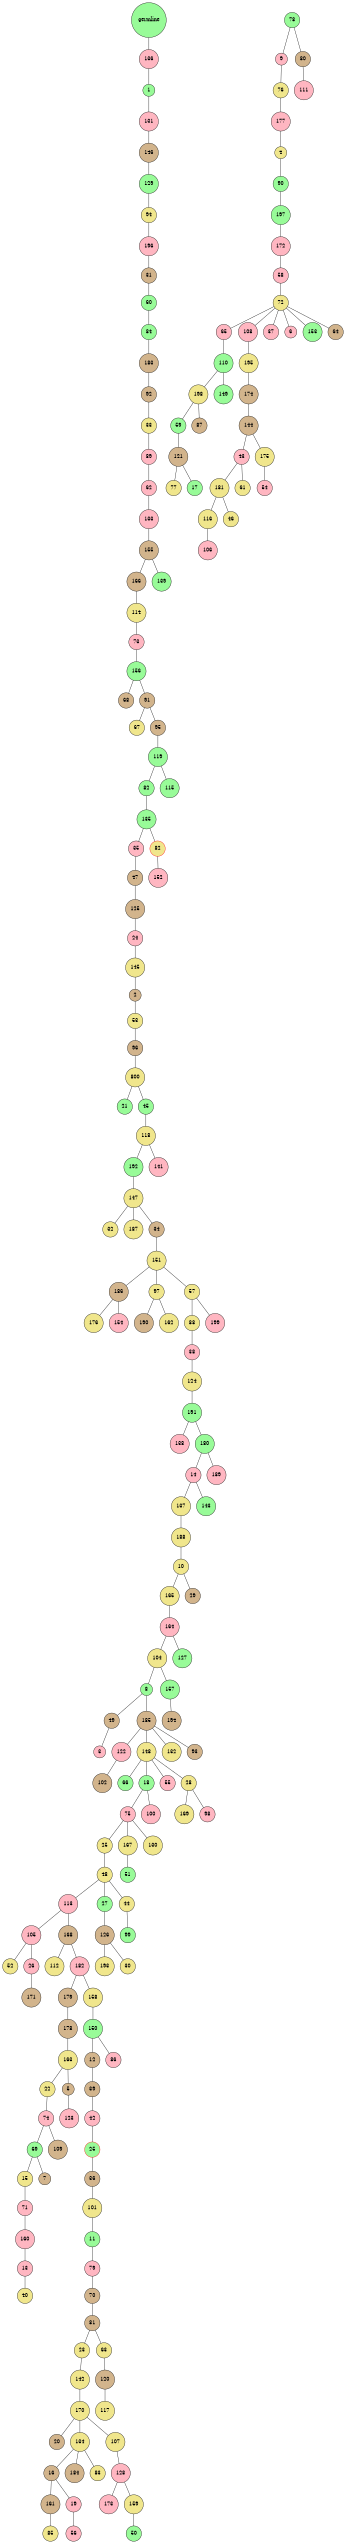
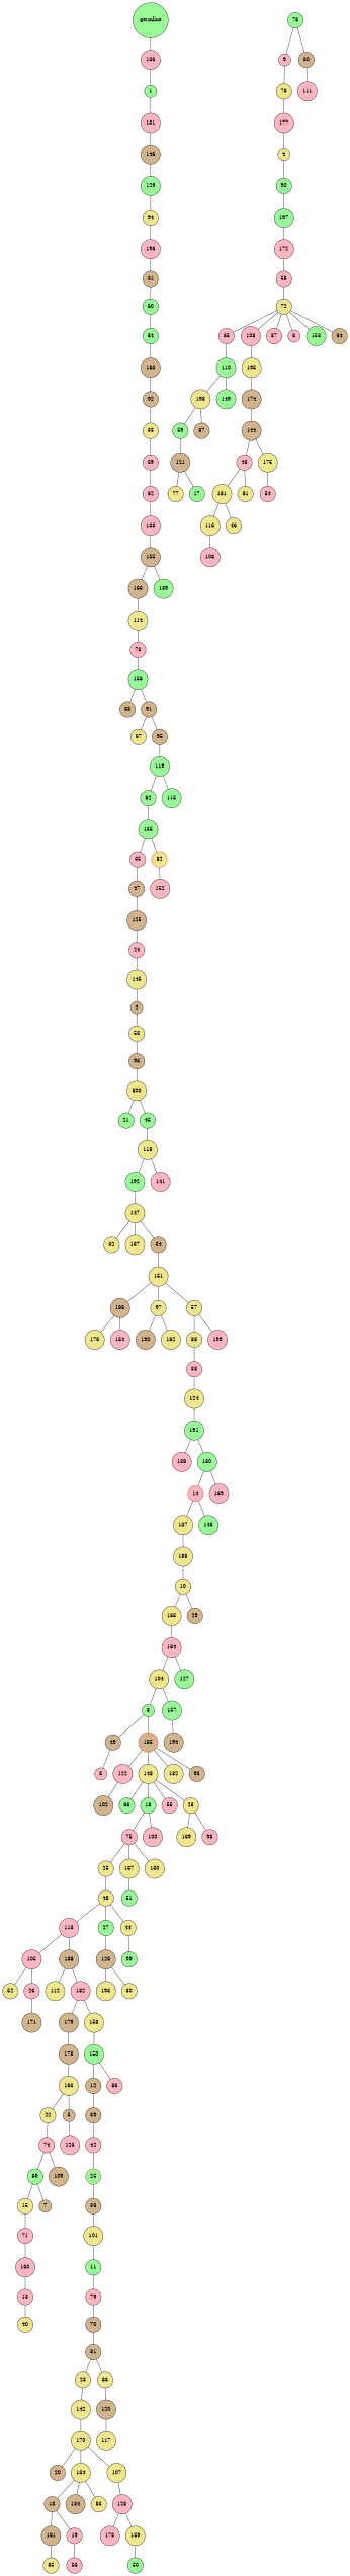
  graph {
    rankdir=UD
    splines=line
    node [fillcolor=khaki shape=circle style=filled]
    n1 [fillcolor=palegreen label=germline]
    n2 [fillcolor=lightpink label=136]
    n3 [fillcolor=palegreen label=1]
    n4 [fillcolor=lightpink label=131]
    n5 [fillcolor=tan label=146]
    n6 [fillcolor=palegreen label=129]
    n7 [label=94]
    n8 [fillcolor=lightpink label=196]
    n9 [fillcolor=tan label=31]
    n10 [fillcolor=palegreen label=60]
    n11 [fillcolor=palegreen label=84]
    n12 [fillcolor=tan label=183]
    n13 [fillcolor=tan label=92]
    n14 [label=33]
    n15 [fillcolor=lightpink label=89]
    n16 [fillcolor=lightpink label=62]
    n17 [fillcolor=lightpink label=133]
    n18 [fillcolor=tan label=155]
    n19 [fillcolor=tan label=166]
    n20 [fillcolor=palegreen label=139]
    n21 [label=114]
    n22 [fillcolor=lightpink label=73]
    n23 [fillcolor=palegreen label=156]
    n24 [fillcolor=tan label=68]
    n25 [fillcolor=tan label=91]
    n26 [label=67]
    n27 [fillcolor=tan label=95]
    n28 [fillcolor=palegreen label=119]
    n29 [fillcolor=palegreen label=82]
    n30 [fillcolor=palegreen label=115]
    n31 [fillcolor=palegreen label=135]
    n32 [fillcolor=lightpink label=35]
    n33 [color=red label=82]
    n34 [fillcolor=tan label=47]
    n35 [fillcolor=lightpink label=152]
    n36 [fillcolor=tan label=125]
    n37 [fillcolor=lightpink label=24]
    n38 [label=145]
    n39 [fillcolor=tan label=2]
    n40 [label=53]
    n41 [fillcolor=tan label=96]
    n42 [label=800]
    n43 [fillcolor=palegreen label=21]
    n44 [fillcolor=palegreen label=45]
    n45 [label=118]
    n46 [fillcolor=palegreen label=192]
    n47 [fillcolor=lightpink label=141]
    n48 [label=147]
    n49 [label=32]
    n50 [label=187]
    n51 [fillcolor=tan label=34]
    n52 [label=151]
    n53 [fillcolor=tan label=186]
    n54 [label=97]
    n55 [label=57]
    n56 [label=176]
    n57 [fillcolor=lightpink label=154]
    n58 [fillcolor=tan label=190]
    n59 [label=162]
    n60 [label=88]
    n61 [fillcolor=lightpink label=199]
    n62 [fillcolor=lightpink label=38]
    n63 [label=124]
    n64 [fillcolor=palegreen label=191]
    n65 [fillcolor=lightpink label=138]
    n66 [fillcolor=palegreen label=180]
-   n67 [fillcolor=lightpink label=14]
+   n67 [fillcolor=lightpink label=14 color=red]
    n68 [fillcolor=lightpink label=189]
    n69 [label=137]
    n70 [fillcolor=palegreen label=143]
    n71 [label=188]
    n72 [label=10]
    n73 [label=165]
    n74 [fillcolor=tan label=29]
    n75 [fillcolor=lightpink label=164]
    n76 [label=104]
    n77 [fillcolor=palegreen label=127]
    n78 [fillcolor=palegreen label=8]
    n79 [fillcolor=palegreen label=157]
    n80 [fillcolor=tan label=49]
-   n81 [fillcolor=tan label=185]
+   n81 [fillcolor=tan label=185 color=red]
    n82 [fillcolor=tan label=194]
    n83 [fillcolor=lightpink label=3]
    n84 [fillcolor=lightpink label=122]
    n85 [label=148]
    n86 [label=132]
    n87 [fillcolor=tan label=93]
    n88 [fillcolor=tan label=102]
    n89 [fillcolor=palegreen label=66]
    n90 [fillcolor=palegreen label=18]
    n91 [fillcolor=lightpink label=55]
    n92 [label=28]
    n93 [fillcolor=lightpink label=75]
    n94 [fillcolor=lightpink label=100]
    n95 [label=169]
    n96 [fillcolor=lightpink label=98]
    n97 [label=25]
    n98 [label=167]
    n99 [label=130]
    n100 [label=48]
    n101 [fillcolor=palegreen label=51]
    n102 [fillcolor=lightpink label=113]
    n103 [fillcolor=palegreen label=27]
    n104 [label=44]
    n105 [fillcolor=lightpink label=105]
    n106 [fillcolor=tan label=168]
    n107 [fillcolor=tan label=126]
    n108 [fillcolor=palegreen label=99]
    n109 [label=52]
    n110 [fillcolor=lightpink label=26]
    n111 [label=112]
    n112 [fillcolor=lightpink label=182]
    n113 [fillcolor=tan label=171]
    n114 [fillcolor=tan label=179]
    n115 [label=158]
    n116 [fillcolor=tan label=178]
    n117 [fillcolor=palegreen label=150]
    n118 [label=163]
    n119 [label=22]
    n120 [fillcolor=tan label=5]
    n121 [fillcolor=lightpink label=74]
    n122 [fillcolor=lightpink label=123]
    n123 [fillcolor=palegreen label=69]
    n124 [fillcolor=tan label=109]
    n125 [label=15]
    n126 [fillcolor=tan label=7]
    n127 [fillcolor=lightpink label=71]
    n128 [fillcolor=lightpink label=160]
    n129 [fillcolor=lightpink label=13]
    n130 [label=40]
    n131 [fillcolor=tan label=12]
    n132 [fillcolor=lightpink label=86]
    n133 [fillcolor=tan label=39]
    n134 [fillcolor=lightpink label=42]
    n135 [color=red fillcolor=palegreen label=25]
    n136 [fillcolor=tan label=36]
    n137 [label=101]
    n138 [fillcolor=palegreen label=11]
    n139 [fillcolor=lightpink label=79]
    n140 [fillcolor=tan label=70]
    n141 [fillcolor=tan label=81]
    n142 [label=23]
    n143 [label=63]
    n144 [label=142]
    n145 [fillcolor=tan label=120]
    n146 [label=170]
    n147 [fillcolor=tan label=20]
    n148 [label=134]
    n149 [label=107]
    n150 [fillcolor=tan label=16]
    n151 [fillcolor=tan label=184]
    n152 [label=83]
    n153 [fillcolor=lightpink label=128]
    n154 [fillcolor=tan label=161]
    n155 [fillcolor=lightpink label=19]
    n156 [label=85]
    n157 [fillcolor=lightpink label=56]
    n158 [fillcolor=palegreen label=78]
    n159 [fillcolor=lightpink label=9]
    n160 [fillcolor=tan label=80]
    n161 [label=76]
    n162 [fillcolor=lightpink label=111]
    n163 [fillcolor=lightpink label=177]
    n164 [label=4]
    n165 [fillcolor=palegreen label=90]
    n166 [fillcolor=palegreen label=197]
    n167 [fillcolor=lightpink label=172]
    n168 [fillcolor=lightpink label=58]
    n169 [label=72]
    n170 [fillcolor=lightpink label=65]
    n171 [fillcolor=lightpink label=108]
    n172 [fillcolor=lightpink label=37]
    n173 [fillcolor=lightpink label=6]
    n174 [fillcolor=palegreen label=153]
    n175 [fillcolor=tan label=64]
    n176 [fillcolor=palegreen label=110]
    n177 [label=195]
    n178 [label=198]
    n179 [fillcolor=palegreen label=149]
    n180 [fillcolor=palegreen label=59]
    n181 [fillcolor=tan label=87]
    n182 [fillcolor=tan label=121]
    n183 [label=77]
    n184 [fillcolor=palegreen label=17]
    n185 [fillcolor=tan label=174]
    n186 [fillcolor=tan label=144]
    n187 [fillcolor=lightpink label=43]
    n188 [label=175]
    n189 [label=181]
    n190 [label=61]
    n191 [fillcolor=lightpink label=54]
    n192 [label=116]
    n193 [label=46]
    n194 [fillcolor=lightpink label=106]
    n195 [fillcolor=lightpink label=173]
    n196 [label=159]
    n197 [fillcolor=palegreen label=50]
    n198 [label=117]
    n199 [label=193]
    n200 [label=30]
    n1 -- n2
    n2 -- n3
    n3 -- n4
    n4 -- n5
    n5 -- n6
    n6 -- n7
    n7 -- n8
    n8 -- n9
    n9 -- n10
    n10 -- n11
    n11 -- n12
    n12 -- n13
    n13 -- n14
    n14 -- n15
    n15 -- n16
    n16 -- n17
    n17 -- n18
    n18 -- n19
    n18 -- n20
    n19 -- n21
    n21 -- n22
    n22 -- n23
    n23 -- n24
    n23 -- n25
    n25 -- n26
    n25 -- n27
    n27 -- n28
    n28 -- n29
    n28 -- n30
    n29 -- n31
    n31 -- n32
    n31 -- n33
    n32 -- n34
    n33 -- n35
    n34 -- n36
    n36 -- n37
    n37 -- n38
    n38 -- n39
    n39 -- n40
    n40 -- n41
    n41 -- n42
    n42 -- n43
    n42 -- n44
    n44 -- n45
    n45 -- n46
    n45 -- n47
    n46 -- n48
    n48 -- n49
    n48 -- n50
    n48 -- n51
    n51 -- n52
    n52 -- n53
    n52 -- n54
    n52 -- n55
    n53 -- n56
    n53 -- n57
    n54 -- n58
    n54 -- n59
    n55 -- n60
    n55 -- n61
    n60 -- n62
    n62 -- n63
    n63 -- n64
    n64 -- n65
    n64 -- n66
    n66 -- n67
    n66 -- n68
    n67 -- n69
    n67 -- n70
    n69 -- n71
    n71 -- n72
    n72 -- n73
    n72 -- n74
    n73 -- n75
    n75 -- n76
    n75 -- n77
    n76 -- n78
    n76 -- n79
    n78 -- n80
    n78 -- n81
    n79 -- n82
    n80 -- n83
    n81 -- n84
    n81 -- n85
    n81 -- n86
    n81 -- n87
    n84 -- n88
    n85 -- n89
    n85 -- n90
    n85 -- n91
    n85 -- n92
    n90 -- n93
    n90 -- n94
    n92 -- n95
    n92 -- n96
    n93 -- n97
    n93 -- n98
    n93 -- n99
    n97 -- n100
    n98 -- n101
    n100 -- n102
    n100 -- n103
    n100 -- n104
    n102 -- n105
    n102 -- n106
    n103 -- n107
    n104 -- n108
    n105 -- n109
    n105 -- n110
    n106 -- n111
    n106 -- n112
    n107 -- n199
    n107 -- n200
    n110 -- n113
    n112 -- n114
    n112 -- n115
    n114 -- n116
    n115 -- n117
    n116 -- n118
    n117 -- n131
    n117 -- n132
    n118 -- n119
    n118 -- n120
    n119 -- n121
    n120 -- n122
    n121 -- n123
    n121 -- n124
    n123 -- n125
    n123 -- n126
    n125 -- n127
    n127 -- n128
    n128 -- n129
    n129 -- n130
    n131 -- n133
    n133 -- n134
    n134 -- n135
    n135 -- n136
    n136 -- n137
    n137 -- n138
    n138 -- n139
    n139 -- n140
    n140 -- n141
    n141 -- n142
    n141 -- n143
    n142 -- n144
    n143 -- n145
    n144 -- n146
    n145 -- n198
    n146 -- n147
    n146 -- n148
    n146 -- n149
    n148 -- n150
    n148 -- n151
    n148 -- n152
    n149 -- n153
    n150 -- n154
    n150 -- n155
    n153 -- n195
    n153 -- n196
    n154 -- n156
    n155 -- n157
    n158 -- n159
    n158 -- n160
    n159 -- n161
    n160 -- n162
    n161 -- n163
    n163 -- n164
    n164 -- n165
    n165 -- n166
    n166 -- n167
    n167 -- n168
    n168 -- n169
    n169 -- n170
    n169 -- n171
    n169 -- n172
    n169 -- n173
    n169 -- n174
    n169 -- n175
    n170 -- n176
    n171 -- n177
    n176 -- n178
    n176 -- n179
    n177 -- n185
    n178 -- n180
    n178 -- n181
    n180 -- n182
    n182 -- n183
    n182 -- n184
    n185 -- n186
    n186 -- n187
    n186 -- n188
    n187 -- n189
    n187 -- n190
    n188 -- n191
    n189 -- n192
    n189 -- n193
    n192 -- n194
    n196 -- n197
  }
